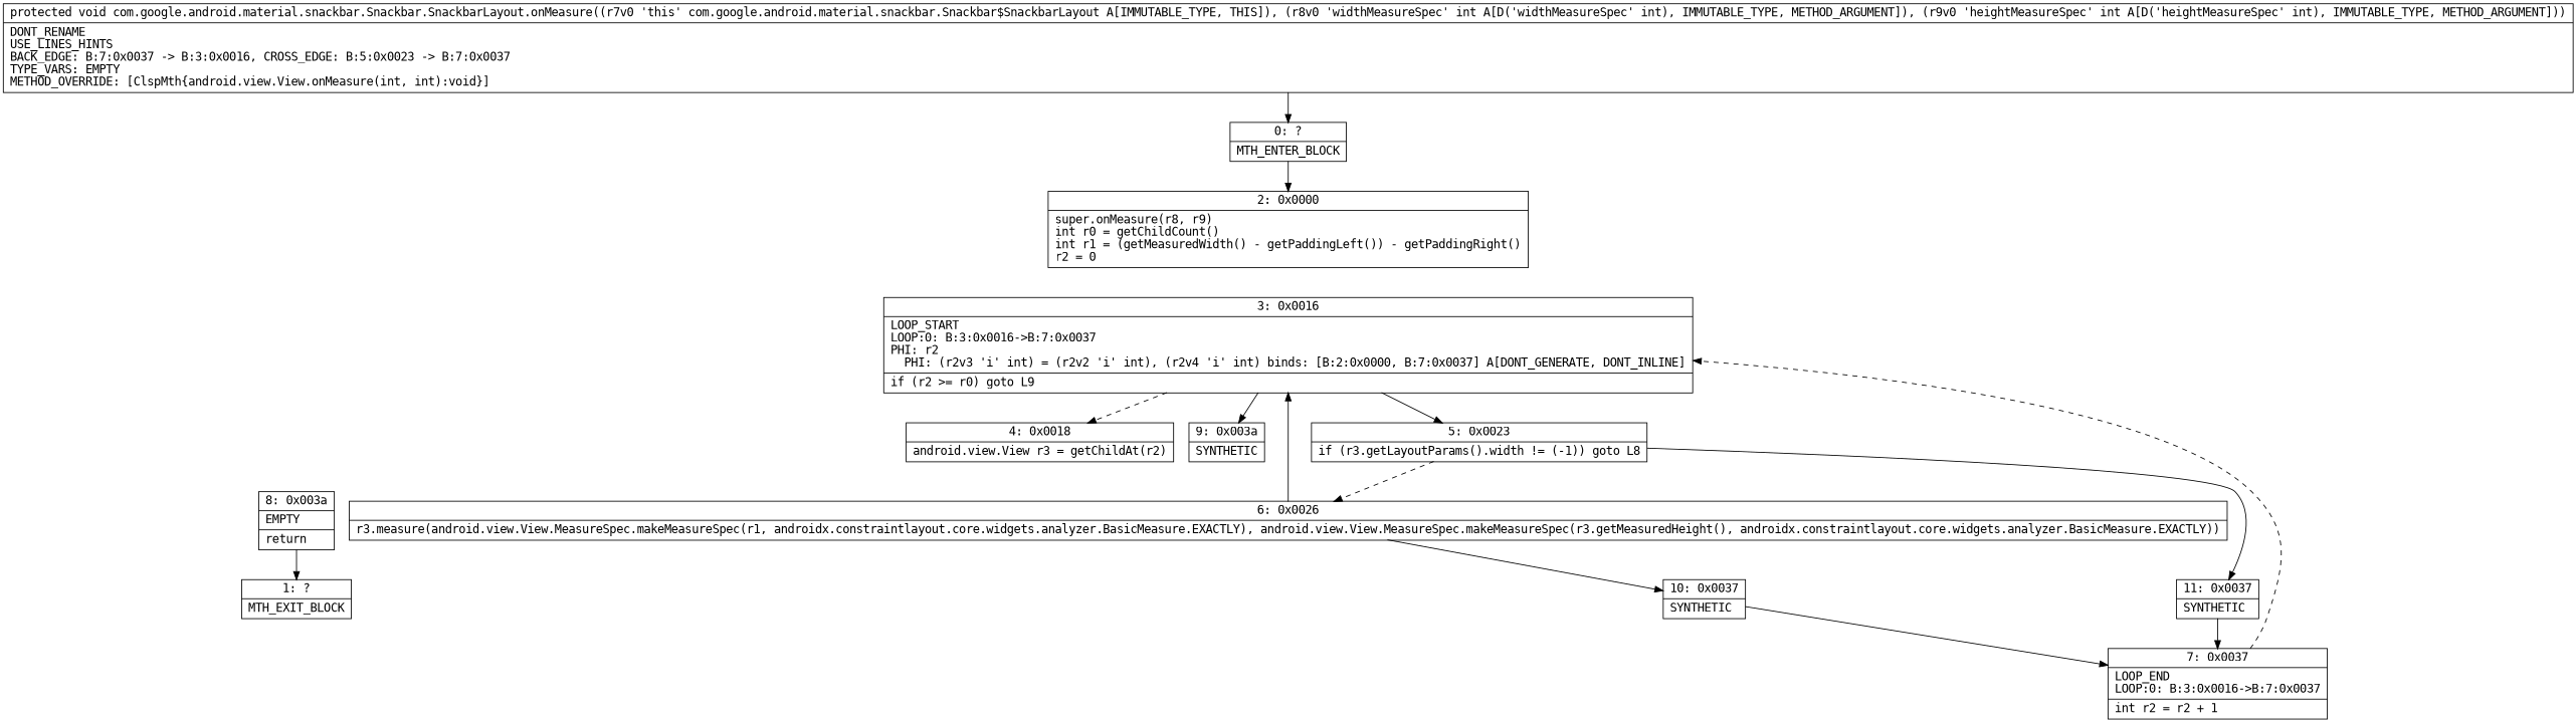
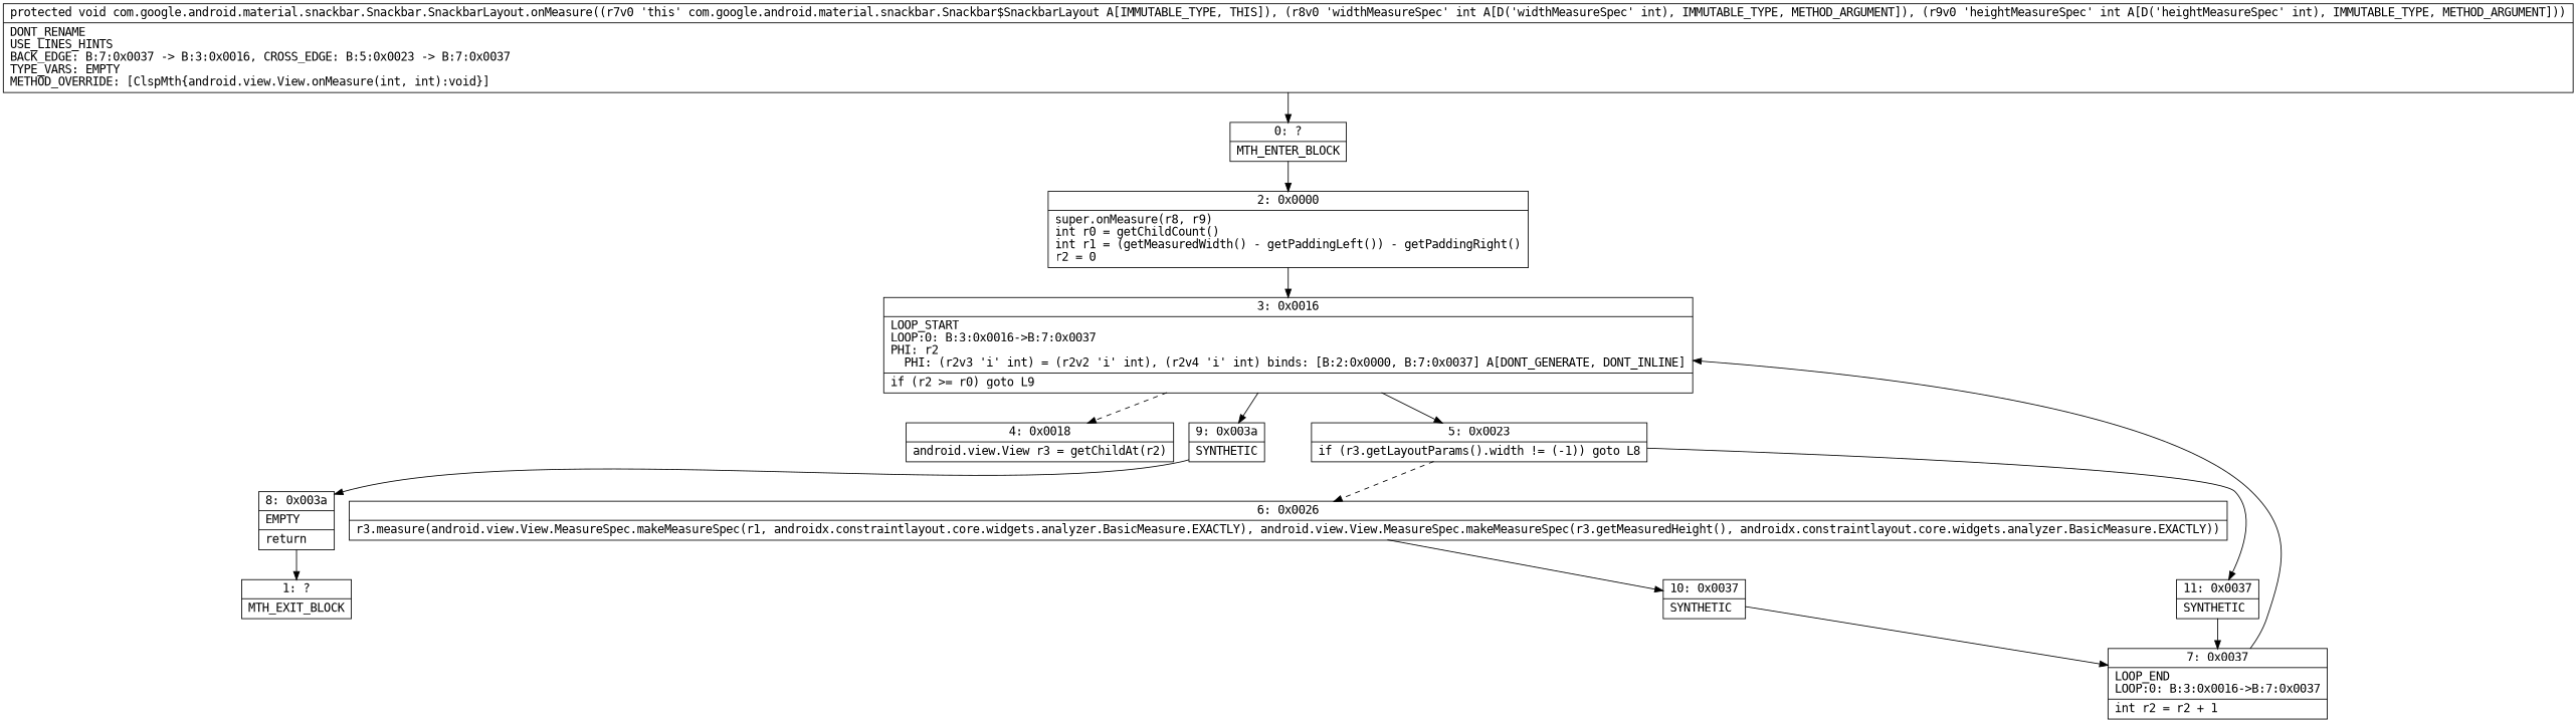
  digraph {
    fontname="DejaVu Sans Mono"
    node [fontname="DejaVu Sans Mono" shape=record]
    edge [fontname="DejaVu Sans Mono"]
    n1 [label="{0\:\ ?|MTH_ENTER_BLOCK\l}"]
    n2 [label="{2\:\ 0x0000|super.onMeasure(r8, r9)\lint r0 = getChildCount()\lint r1 = (getMeasuredWidth() \- getPaddingLeft()) \- getPaddingRight()\lr2 = 0\l}"]
    n3 [label="{3\:\ 0x0016|LOOP_START\lLOOP:0: B:3:0x0016\-\>B:7:0x0037\lPHI: r2 \l  PHI: (r2v3 'i' int) = (r2v2 'i' int), (r2v4 'i' int) binds: [B:2:0x0000, B:7:0x0037] A[DONT_GENERATE, DONT_INLINE]\l|if (r2 \>= r0) goto L9\l}"]
    n4 [label="{4\:\ 0x0018|android.view.View r3 = getChildAt(r2)\l}"]
    n5 [label="{9\:\ 0x003a|SYNTHETIC\l}"]
    n6 [label="{5\:\ 0x0023|if (r3.getLayoutParams().width != (\-1)) goto L8\l}"]
    n7 [label="{8\:\ 0x003a|EMPTY\l|return\l}"]
    n8 [label="{6\:\ 0x0026|r3.measure(android.view.View.MeasureSpec.makeMeasureSpec(r1, androidx.constraintlayout.core.widgets.analyzer.BasicMeasure.EXACTLY), android.view.View.MeasureSpec.makeMeasureSpec(r3.getMeasuredHeight(), androidx.constraintlayout.core.widgets.analyzer.BasicMeasure.EXACTLY))\l}"]
    n9 [label="{11\:\ 0x0037|SYNTHETIC\l}"]
    n10 [label="{10\:\ 0x0037|SYNTHETIC\l}"]
    n11 [label="{7\:\ 0x0037|LOOP_END\lLOOP:0: B:3:0x0016\-\>B:7:0x0037\l|int r2 = r2 + 1\l}"]
    n12 [label="{1\:\ ?|MTH_EXIT_BLOCK\l}"]
    n13 [label="{protected void com.google.android.material.snackbar.Snackbar.SnackbarLayout.onMeasure((r7v0 'this' com.google.android.material.snackbar.Snackbar$SnackbarLayout A[IMMUTABLE_TYPE, THIS]), (r8v0 'widthMeasureSpec' int A[D('widthMeasureSpec' int), IMMUTABLE_TYPE, METHOD_ARGUMENT]), (r9v0 'heightMeasureSpec' int A[D('heightMeasureSpec' int), IMMUTABLE_TYPE, METHOD_ARGUMENT]))  | DONT_RENAME\lUSE_LINES_HINTS\lBACK_EDGE: B:7:0x0037 \-\> B:3:0x0016, CROSS_EDGE: B:5:0x0023 \-\> B:7:0x0037\lTYPE_VARS: EMPTY\lMETHOD_OVERRIDE: [ClspMth\{android.view.View.onMeasure(int, int):void\}]\l}"]
    n1 -> n2
-   n8 -> n3
+   n2 -> n3
    n3 -> n4 [style=dashed]
    n3 -> n5
    n3 -> n6
+   n5 -> n7
    n6 -> n8 [style=dashed]
    n6 -> n9
    n7 -> n12
    n8 -> n10
    n9 -> n11
    n10 -> n11
-   n11 -> n3 [style=dashed]
+   n11 -> n3
    n13 -> n1
  }
